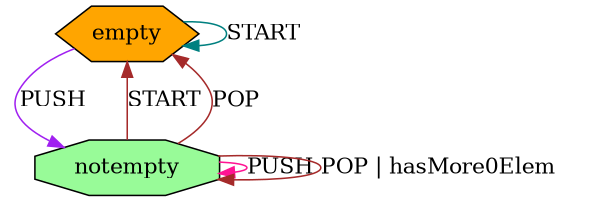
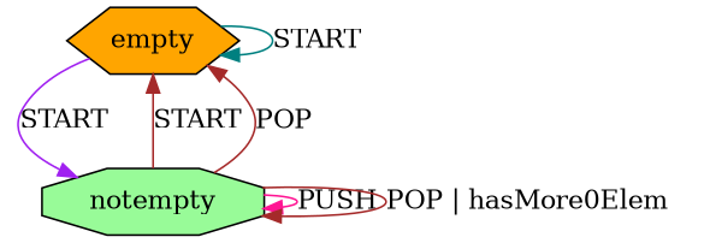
  digraph {
    rankdir=TB
    node [style=filled]
    edge [color=brown]
    empty [fillcolor=orange shape=hexagon]
    notempty [fillcolor=palegreen shape=octagon]
    empty -> empty [label="START " color=teal]
-   empty -> notempty [label="PUSH " color=purple]
+   empty -> notempty [label="START " color=purple]
    notempty -> empty [label="START "]
    notempty -> empty [label="POP "]
    notempty -> notempty [label="PUSH " color=deeppink]
    notempty -> notempty [label="POP | hasMore0Elem"]
  }
